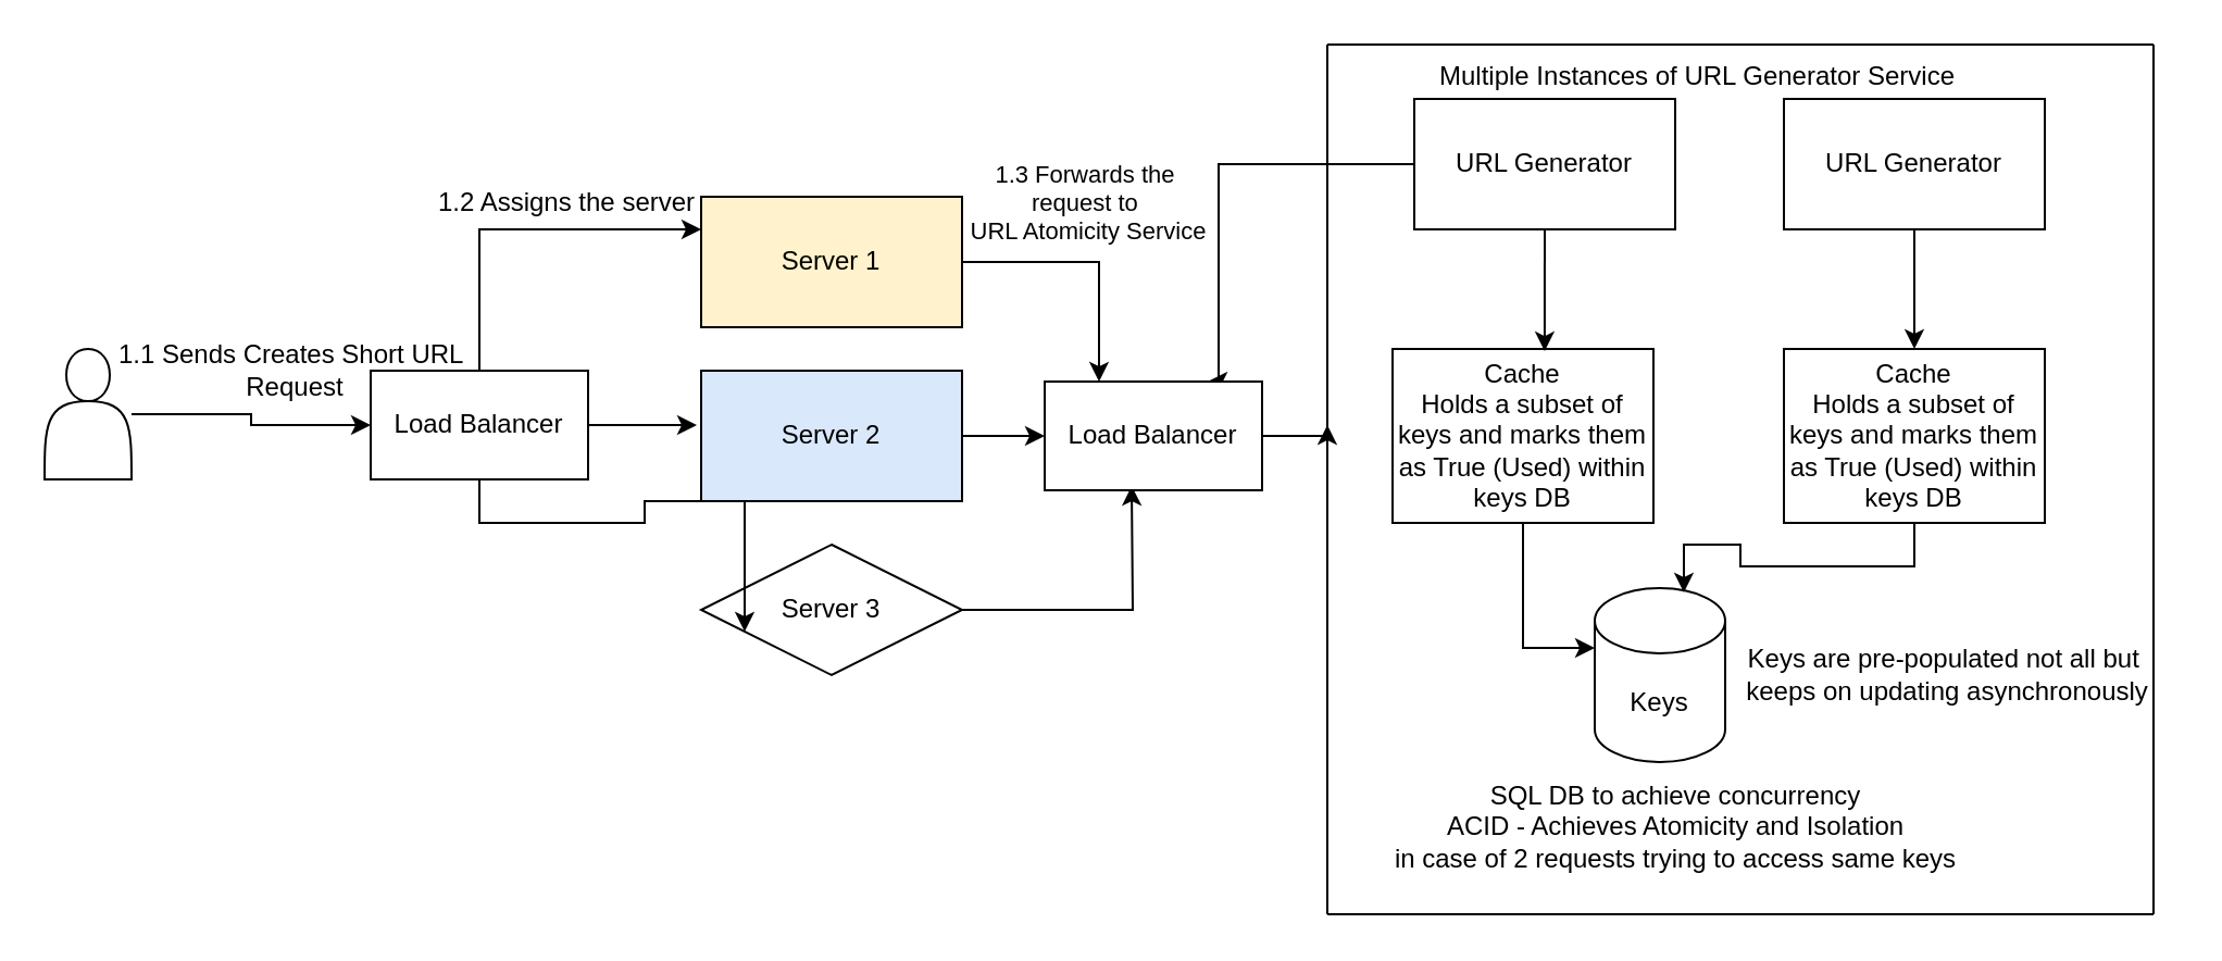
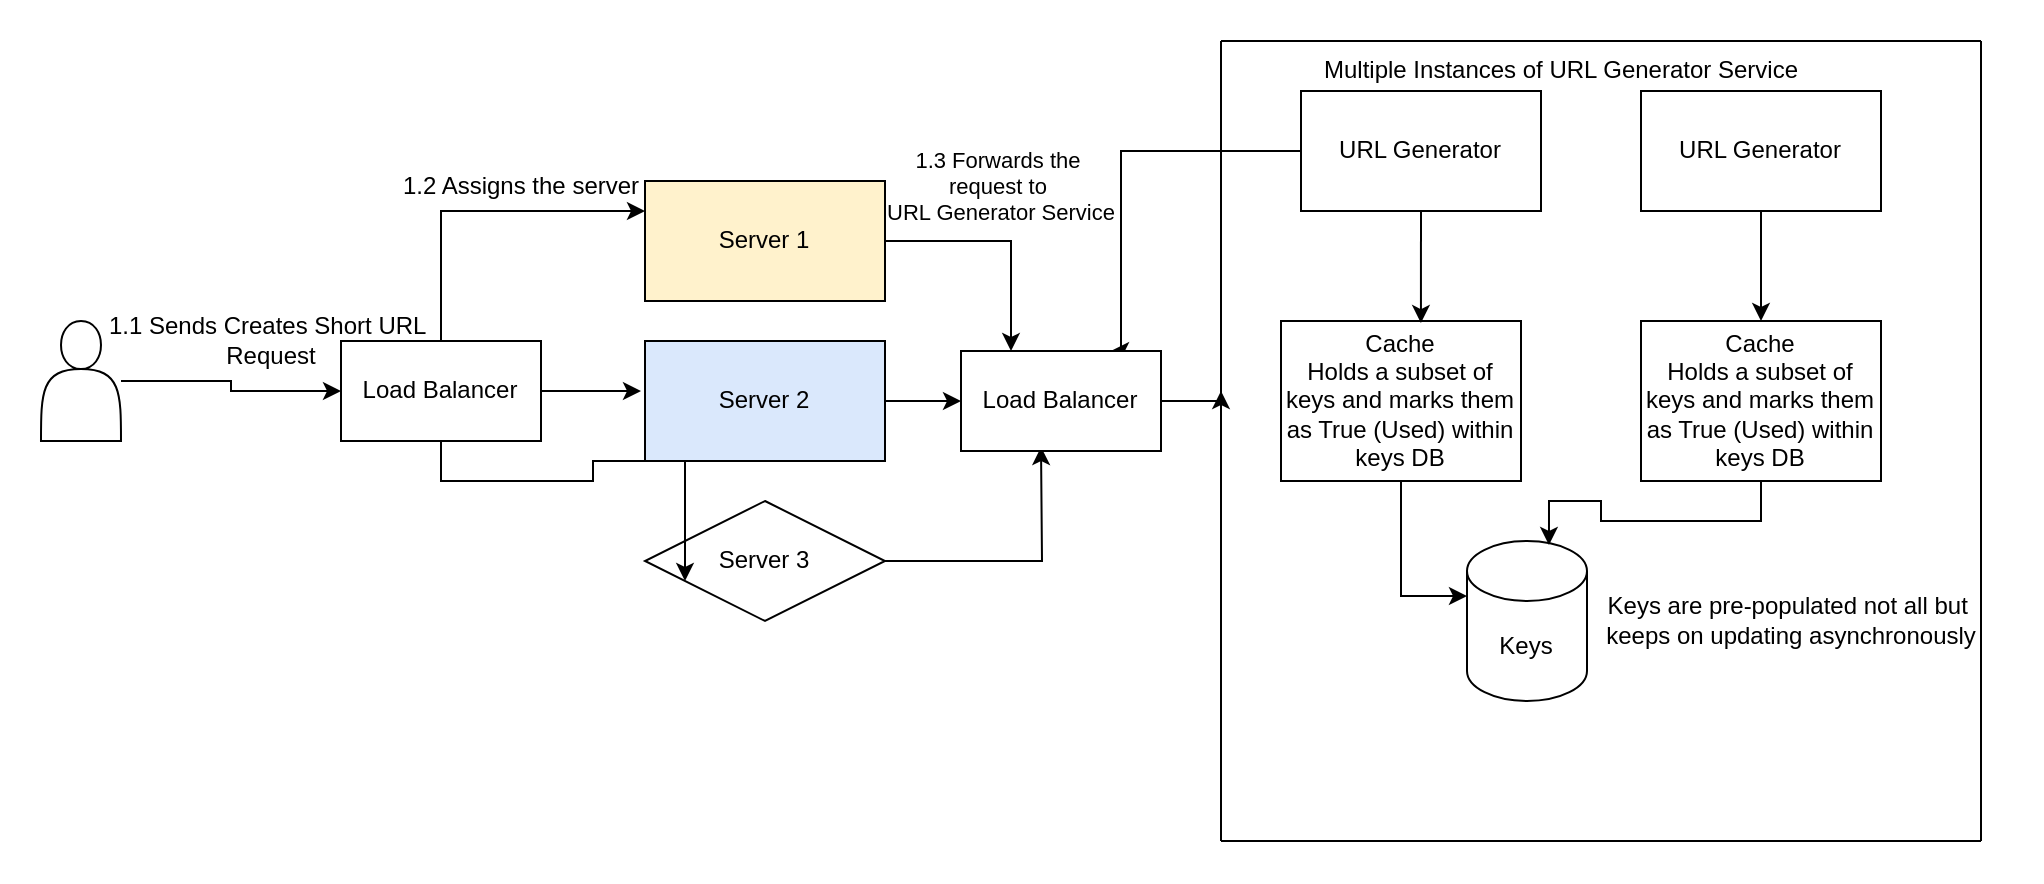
  <mxCell id="0" />
  <mxCell id="1" parent="0" />
  <mxCell id="2" value="" style="edgeStyle=orthogonalEdgeStyle;rounded=0;orthogonalLoop=1;jettySize=auto;html=1;" edge="1" parent="1" source="3" target="13"><mxGeometry relative="1" as="geometry" /></mxCell>
  <mxCell id="3" value="" style="shape=actor;whiteSpace=wrap;html=1;" vertex="1" parent="1"><mxGeometry x="20" y="160" width="40" height="60" as="geometry" /></mxCell>
  <mxCell id="4" style="edgeStyle=orthogonalEdgeStyle;rounded=0;orthogonalLoop=1;jettySize=auto;html=1;exitX=1;exitY=0.5;exitDx=0;exitDy=0;entryX=0.25;entryY=0;entryDx=0;entryDy=0;" edge="1" parent="1" source="5" target="31"><mxGeometry relative="1" as="geometry" /></mxCell>
  <mxCell id="5" value="Server 1" style="rounded=0;whiteSpace=wrap;html=1;fillColor=#fff2cc;" vertex="1" parent="1"><mxGeometry x="322" y="90" width="120" height="60" as="geometry" /></mxCell>
  <mxCell id="6" style="edgeStyle=orthogonalEdgeStyle;rounded=0;orthogonalLoop=1;jettySize=auto;html=1;exitX=1;exitY=0.5;exitDx=0;exitDy=0;entryX=0;entryY=0.5;entryDx=0;entryDy=0;" edge="1" parent="1" source="7" target="31"><mxGeometry relative="1" as="geometry"><mxPoint x="470" y="200" as="targetPoint" /></mxGeometry></mxCell>
  <mxCell id="7" value="Server 2" style="rounded=0;whiteSpace=wrap;html=1;fillColor=#dae8fc;" vertex="1" parent="1"><mxGeometry x="322" y="170" width="120" height="60" as="geometry" /></mxCell>
  <mxCell id="8" style="edgeStyle=orthogonalEdgeStyle;rounded=0;orthogonalLoop=1;jettySize=auto;html=1;exitX=1;exitY=0.5;exitDx=0;exitDy=0;" edge="1" parent="1" source="9"><mxGeometry relative="1" as="geometry"><mxPoint x="520" y="223" as="targetPoint" /></mxGeometry></mxCell>
  <mxCell id="9" value="Server 3" style="rhombus;whiteSpace=wrap;html=1;" vertex="1" parent="1"><mxGeometry x="322" y="250" width="120" height="60" as="geometry" /></mxCell>
  <mxCell id="10" style="edgeStyle=orthogonalEdgeStyle;rounded=0;orthogonalLoop=1;jettySize=auto;html=1;exitX=0.5;exitY=0;exitDx=0;exitDy=0;entryX=0;entryY=0.25;entryDx=0;entryDy=0;" edge="1" parent="1" source="13" target="5"><mxGeometry relative="1" as="geometry" /></mxCell>
  <mxCell id="11" style="edgeStyle=orthogonalEdgeStyle;rounded=0;orthogonalLoop=1;jettySize=auto;html=1;exitX=0.5;exitY=1;exitDx=0;exitDy=0;entryX=0;entryY=0.75;entryDx=0;entryDy=0;" edge="1" parent="1" source="13" target="9"><mxGeometry relative="1" as="geometry" /></mxCell>
  <mxCell id="12" style="edgeStyle=orthogonalEdgeStyle;rounded=0;orthogonalLoop=1;jettySize=auto;html=1;exitX=1;exitY=0.5;exitDx=0;exitDy=0;" edge="1" parent="1" source="13"><mxGeometry relative="1" as="geometry"><mxPoint x="320" y="195" as="targetPoint" /></mxGeometry></mxCell>
  <mxCell id="13" value="Load Balancer" style="rounded=0;whiteSpace=wrap;html=1;" vertex="1" parent="1"><mxGeometry x="170" y="170" width="100" height="50" as="geometry" /></mxCell>
  <mxCell id="14" value="1.1 Sends Creates Short URL&amp;nbsp;&lt;div&gt;Request&lt;/div&gt;" style="text;html=1;align=center;verticalAlign=middle;resizable=0;points=[];autosize=1;strokeColor=none;fillColor=none;" vertex="1" parent="1"><mxGeometry x="40" y="150" width="190" height="40" as="geometry" /></mxCell>
  <mxCell id="15" style="edgeStyle=orthogonalEdgeStyle;rounded=0;orthogonalLoop=1;jettySize=auto;html=1;exitX=0;exitY=0.5;exitDx=0;exitDy=0;entryX=0.75;entryY=0;entryDx=0;entryDy=0;" edge="1" parent="1" source="16" target="31"><mxGeometry relative="1" as="geometry"><Array as="points"><mxPoint x="560" y="75" /><mxPoint x="560" y="175" /></Array></mxGeometry></mxCell>
  <mxCell id="16" value="URL Generator" style="rounded=0;whiteSpace=wrap;html=1;" vertex="1" parent="1"><mxGeometry x="650" y="45" width="120" height="60" as="geometry" /></mxCell>
  <mxCell id="17" style="edgeStyle=orthogonalEdgeStyle;rounded=0;orthogonalLoop=1;jettySize=auto;html=1;exitX=0.5;exitY=1;exitDx=0;exitDy=0;entryX=0.5;entryY=0;entryDx=0;entryDy=0;" edge="1" parent="1" source="18" target="23"><mxGeometry relative="1" as="geometry" /></mxCell>
  <mxCell id="18" value="URL Generator" style="rounded=0;whiteSpace=wrap;html=1;" vertex="1" parent="1"><mxGeometry x="820" y="45" width="120" height="60" as="geometry" /></mxCell>
  <mxCell id="19" value="Keys" style="shape=cylinder3;whiteSpace=wrap;html=1;boundedLbl=1;backgroundOutline=1;size=15;" vertex="1" parent="1"><mxGeometry x="733" y="270" width="60" height="80" as="geometry" /></mxCell>
- <mxCell id="20" value="SQL DB to achieve concurrency&lt;div&gt;ACID - Achieves Atomicity and Isolation&lt;/div&gt;&lt;div&gt;in case of 2 requests trying to access same keys&lt;/div&gt;" style="text;html=1;align=center;verticalAlign=middle;resizable=0;points=[];autosize=1;strokeColor=none;fillColor=none;" vertex="1" parent="1"><mxGeometry x="630" y="350" width="280" height="60" as="geometry" /></mxCell>
  <mxCell id="21" value="Keys are pre-populated not all but&amp;nbsp;&lt;div&gt;keeps on updating asynchronously&lt;/div&gt;" style="text;html=1;align=center;verticalAlign=middle;resizable=0;points=[];autosize=1;strokeColor=none;fillColor=none;" vertex="1" parent="1"><mxGeometry x="790" y="290" width="210" height="40" as="geometry" /></mxCell>
  <mxCell id="22" value="Cache&lt;div&gt;Holds a subset of keys and marks them as True (Used) within keys DB&lt;/div&gt;" style="rounded=0;whiteSpace=wrap;html=1;" vertex="1" parent="1"><mxGeometry x="640" y="160" width="120" height="80" as="geometry" /></mxCell>
  <mxCell id="23" value="Cache&lt;div&gt;Holds a subset of keys and marks them as True (Used) within keys DB&lt;/div&gt;" style="rounded=0;whiteSpace=wrap;html=1;" vertex="1" parent="1"><mxGeometry x="820" y="160" width="120" height="80" as="geometry" /></mxCell>
  <mxCell id="24" style="edgeStyle=orthogonalEdgeStyle;rounded=0;orthogonalLoop=1;jettySize=auto;html=1;exitX=0.5;exitY=1;exitDx=0;exitDy=0;entryX=0.583;entryY=0.013;entryDx=0;entryDy=0;entryPerimeter=0;" edge="1" parent="1" source="16" target="22"><mxGeometry relative="1" as="geometry" /></mxCell>
  <mxCell id="25" style="edgeStyle=orthogonalEdgeStyle;rounded=0;orthogonalLoop=1;jettySize=auto;html=1;exitX=0.5;exitY=1;exitDx=0;exitDy=0;entryX=0;entryY=0;entryDx=0;entryDy=27.5;entryPerimeter=0;" edge="1" parent="1" source="22" target="19"><mxGeometry relative="1" as="geometry" /></mxCell>
  <mxCell id="26" style="edgeStyle=orthogonalEdgeStyle;rounded=0;orthogonalLoop=1;jettySize=auto;html=1;exitX=0.5;exitY=1;exitDx=0;exitDy=0;entryX=0.683;entryY=0.025;entryDx=0;entryDy=0;entryPerimeter=0;" edge="1" parent="1" source="23" target="19"><mxGeometry relative="1" as="geometry" /></mxCell>
  <mxCell id="27" value="" style="endArrow=none;html=1;rounded=0;" edge="1" parent="1"><mxGeometry width="50" height="50" relative="1" as="geometry"><mxPoint x="610" y="420" as="sourcePoint" /><mxPoint x="990" y="420" as="targetPoint" /></mxGeometry></mxCell>
  <mxCell id="28" value="" style="endArrow=none;html=1;rounded=0;" edge="1" parent="1"><mxGeometry width="50" height="50" relative="1" as="geometry"><mxPoint x="610" y="420" as="sourcePoint" /><mxPoint x="610" y="20" as="targetPoint" /></mxGeometry></mxCell>
  <mxCell id="29" value="" style="endArrow=none;html=1;rounded=0;" edge="1" parent="1"><mxGeometry width="50" height="50" relative="1" as="geometry"><mxPoint x="990" y="420" as="sourcePoint" /><mxPoint x="990" y="20" as="targetPoint" /></mxGeometry></mxCell>
  <mxCell id="30" style="edgeStyle=orthogonalEdgeStyle;rounded=0;orthogonalLoop=1;jettySize=auto;html=1;exitX=1;exitY=0.5;exitDx=0;exitDy=0;" edge="1" parent="1" source="31"><mxGeometry relative="1" as="geometry"><mxPoint x="610" y="195" as="targetPoint" /></mxGeometry></mxCell>
  <mxCell id="31" value="Load Balancer" style="rounded=0;whiteSpace=wrap;html=1;" vertex="1" parent="1"><mxGeometry x="480" y="175" width="100" height="50" as="geometry" /></mxCell>
  <mxCell id="32" value="" style="endArrow=none;html=1;rounded=0;" edge="1" parent="1"><mxGeometry width="50" height="50" relative="1" as="geometry"><mxPoint x="610" y="20" as="sourcePoint" /><mxPoint x="990" y="20" as="targetPoint" /></mxGeometry></mxCell>
  <mxCell id="33" value="Multiple Instances of URL Generator Service" style="text;html=1;align=center;verticalAlign=middle;resizable=0;points=[];autosize=1;strokeColor=none;fillColor=none;" vertex="1" parent="1"><mxGeometry x="650" y="20" width="260" height="30" as="geometry" /></mxCell>
  <mxCell id="34" value="1.2 Assigns the server" style="text;html=1;align=center;verticalAlign=middle;resizable=0;points=[];autosize=1;strokeColor=none;fillColor=none;" vertex="1" parent="1"><mxGeometry x="190" y="78" width="140" height="30" as="geometry" /></mxCell>
- <mxCell id="35" value="1.3 Forwards the&amp;nbsp;&lt;div style=&quot;font-size: 11px;&quot;&gt;request to&amp;nbsp;&lt;/div&gt;&lt;div style=&quot;font-size: 11px;&quot;&gt;URL Atomicity Service&lt;/div&gt;" style="text;html=1;align=center;verticalAlign=middle;resizable=0;points=[];autosize=1;strokeColor=none;fillColor=none;fontSize=11;" vertex="1" parent="1"><mxGeometry x="430" y="68" width="140" height="50" as="geometry" /></mxCell>
+ <mxCell id="35" value="1.3 Forwards the&amp;nbsp;&lt;div style=&quot;font-size: 11px;&quot;&gt;request to&amp;nbsp;&lt;/div&gt;&lt;div style=&quot;font-size: 11px;&quot;&gt;URL Generator Service&lt;/div&gt;" style="text;html=1;align=center;verticalAlign=middle;resizable=0;points=[];autosize=1;strokeColor=none;fillColor=none;fontSize=11;" vertex="1" parent="1"><mxGeometry x="430" y="68" width="140" height="50" as="geometry" /></mxCell>
